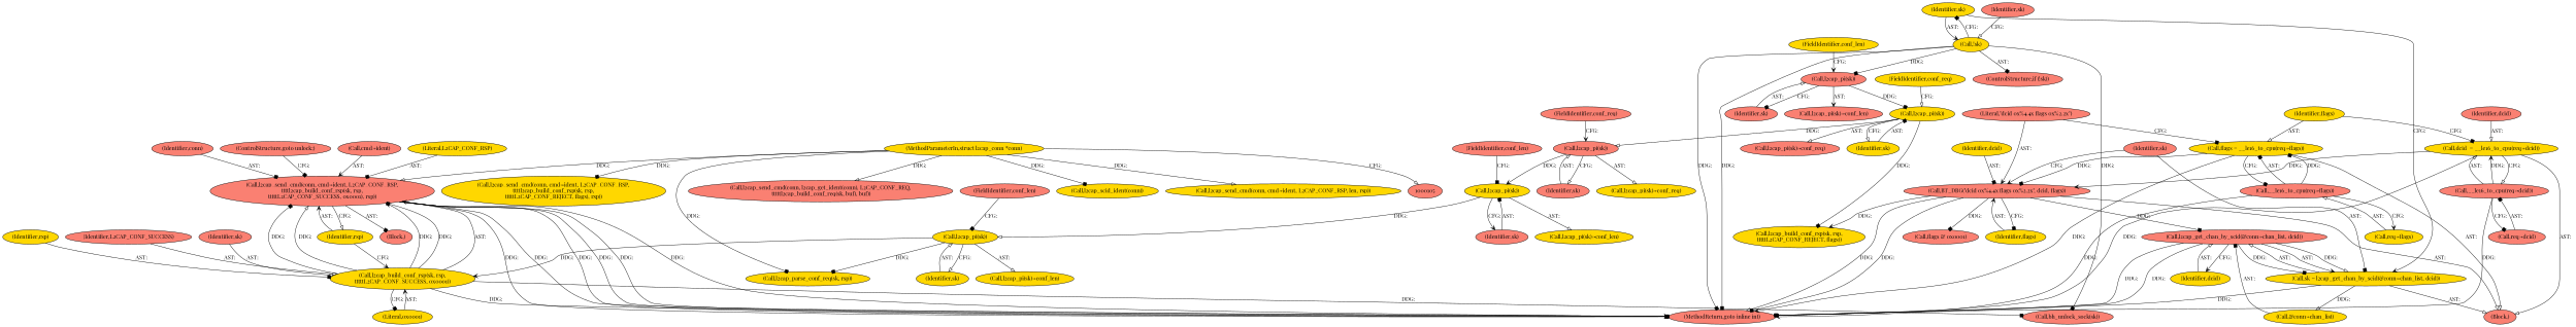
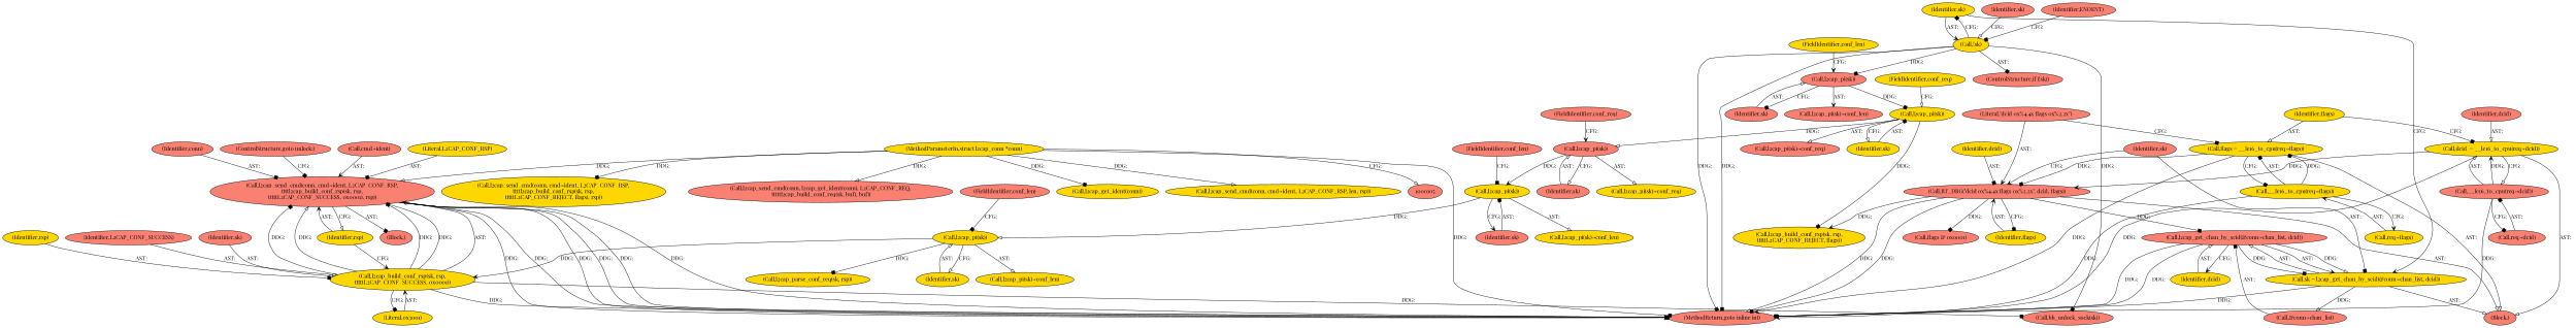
  digraph {
    fontname="Playfair Display"
    node [fillcolor=salmon fontname="Playfair Display" style=filled]
    edge [arrowhead=box fontname="Playfair Display"]
    n1 [label="(Call,l2cap_send_cmd(conn, cmd->ident, L2CAP_CONF_RSP,\n\t\t\t\tl2cap_build_conf_rsp(sk, rsp,\n\t\t\t\t\tL2CAP_CONF_SUCCESS, 0x0001), rsp))"]
    n2 [fillcolor=gold label="(Identifier,rsp)"]
    n3 [label="(MethodReturn,goto inline int)"]
    n4 [label="(Block,)"]
    n5 [fillcolor=gold label="(Call,l2cap_build_conf_rsp(sk, rsp,\n\t\t\t\t\tL2CAP_CONF_SUCCESS, 0x0001))"]
    n6 [fillcolor=gold label="(MethodParameterIn,struct l2cap_conn *conn)"]
    n7 [fillcolor=gold label="(Call,l2cap_send_cmd(conn, cmd->ident, L2CAP_CONF_RSP,\n\t\t\t\tl2cap_build_conf_rsp(sk, rsp,\n\t\t\t\t\tL2CAP_CONF_REJECT, flags), rsp))"]
    n8 [label="(Call,l2cap_send_cmd(conn, l2cap_get_ident(conn), L2CAP_CONF_REQ,\n \t\t\t\t\tl2cap_build_conf_req(sk, buf), buf))"]
-   n9 [fillcolor=gold label="(Call,l2cap_scid_ident(conn))"]
+   n9 [fillcolor=gold label="(Call,l2cap_get_ident(conn))"]
    n10 [fillcolor=gold label="(Call,l2cap_send_cmd(conn, cmd->ident, L2CAP_CONF_RSP, len, rsp))"]
    1000105
-   n12 [fillcolor=gold label="(Literal,0x0001)"]
+   n12 [fillcolor=gold label="(Literal,0x3001)"]
    n13 [label="(Call,bh_unlock_sock(sk))"]
    n14 [fillcolor=gold label="(Call,l2cap_pi(sk))"]
    n15 [fillcolor=gold label="(Call,l2cap_parse_conf_req(sk, rsp))"]
    n16 [fillcolor=gold label="(Call,l2cap_pi(sk)->conf_len)"]
    n17 [fillcolor=gold label="(Identifier,sk)"]
    n18 [fillcolor=gold label="(Call,l2cap_pi(sk))"]
    n19 [fillcolor=gold label="(Call,l2cap_pi(sk)->conf_len)"]
    n20 [label="(Identifier,sk)"]
    n21 [label="(Call,l2cap_pi(sk))"]
    n22 [fillcolor=gold label="(Call,l2cap_pi(sk)->conf_req)"]
    n23 [label="(Identifier,sk)"]
    n24 [fillcolor=gold label="(Call,l2cap_pi(sk))"]
    n25 [label="(Call,l2cap_pi(sk)->conf_req)"]
    n26 [fillcolor=gold label="(Call,l2cap_build_conf_rsp(sk, rsp,\n\t\t\t\t\tL2CAP_CONF_REJECT, flags))"]
    n27 [fillcolor=gold label="(Identifier,sk)"]
    n28 [label="(Call,l2cap_pi(sk))"]
    n29 [label="(Call,l2cap_pi(sk)->conf_len)"]
    n30 [label="(Identifier,sk)"]
    n31 [fillcolor=gold label="(Call,!sk)"]
    n32 [fillcolor=gold label="(Identifier,sk)"]
    n33 [label="(ControlStructure,if (!sk))"]
    n34 [fillcolor=gold label="(Call,sk = l2cap_get_chan_by_scid(&conn->chan_list, dcid))"]
    n35 [label="(Call,l2cap_get_chan_by_scid(&conn->chan_list, dcid))"]
    n36 [label="(Block,)"]
-   n37 [fillcolor=gold label="(Call,&conn->chan_list)"]
+   n37 [label="(Call,&conn->chan_list)"]
    n38 [fillcolor=gold label="(Identifier,dcid)"]
    n39 [label="(Call,BT_DBG(\"dcid 0x%4.4x flags 0x%2.2x\", dcid, flags))"]
    n40 [label="(Call,flags & 0x0001)"]
    n41 [fillcolor=gold label="(Identifier,flags)"]
    n42 [fillcolor=gold label="(Call,dcid  = __le16_to_cpu(req->dcid))"]
    n43 [label="(Call,__le16_to_cpu(req->dcid))"]
    n44 [label="(Call,req->dcid)"]
    n45 [fillcolor=gold label="(Call,flags = __le16_to_cpu(req->flags))"]
-   n46 [label="(Call,__le16_to_cpu(req->flags))"]
+   n46 [fillcolor=gold label="(Call,__le16_to_cpu(req->flags))"]
    n47 [fillcolor=gold label="(Call,req->flags)"]
    n48 [fillcolor=gold label="(Identifier,rsp)"]
    n49 [label="(Identifier,dcid)"]
    n50 [label="(Identifier,L2CAP_CONF_SUCCESS)"]
    n51 [label="(Identifier,sk)"]
    n52 [fillcolor=gold label="(Identifier,dcid)"]
    n53 [label="(Literal,\"dcid 0x%4.4x flags 0x%2.2x\")"]
    n54 [fillcolor=gold label="(Identifier,flags)"]
    n55 [fillcolor=gold label="(FieldIdentifier,conf_len)"]
    n56 [fillcolor=gold label="(Literal,L2CAP_CONF_RSP)"]
+   n57 [label="(Identifier,ENOENT)"]
    n58 [label="(Identifier,conn)"]
    n59 [label="(FieldIdentifier,conf_req)"]
    n60 [label="(ControlStructure,goto unlock;)"]
    n61 [label="(FieldIdentifier,conf_len)"]
    n62 [label="(FieldIdentifier,conf_len)"]
    n63 [label="(Call,cmd->ident)"]
    n64 [label="(Identifier,sk)"]
    n65 [fillcolor=gold label="(FieldIdentifier,conf_req)"]
    n66 [label="(Identifier,sk)"]
    n1 -> n2 [arrowhead=onormal label="CFG: "]
    n1 -> n3 [label="DDG: "]
    n1 -> n3 [arrowhead=onormal label="DDG: "]
    n1 -> n3 [label="DDG: "]
    n1 -> n3 [label="DDG: "]
    n1 -> n3 [arrowhead=vee label="DDG: "]
    n1 -> n3 [label="DDG: "]
    n1 -> n4 [label="AST: "]
    n2 -> n1 [arrowhead=vee label="AST: "]
    n2 -> n5 [arrowhead=vee label="CFG: "]
    n5 -> n1 [arrowhead=vee label="AST: "]
    n5 -> n1 [label="DDG: "]
    n5 -> n1 [arrowhead=vee label="DDG: "]
    n5 -> n1 [label="DDG: "]
    n5 -> n1 [arrowhead=onormal label="DDG: "]
    n5 -> n3 [arrowhead=vee label="DDG: "]
    n5 -> n12 [label="CFG: "]
    n5 -> n13 [label="DDG: "]
    n6 -> n1 [arrowhead=onormal label="DDG: "]
-   n6 -> n15 [label="DDG: "]
+   n6 -> n3 [label="DDG: "]
    n6 -> n7 [label="DDG: "]
    n6 -> n8 [arrowhead=onormal label="DDG: "]
    n6 -> n9 [label="DDG: "]
    n6 -> n10 [arrowhead=onormal label="DDG: "]
    n6 -> 1000105 [arrowhead=onormal label="CFG: "]
    n12 -> n5 [arrowhead=vee label="AST: "]
    n14 -> n5 [arrowhead=vee label="DDG: "]
    n14 -> n15 [label="DDG: "]
    n14 -> n16 [arrowhead=onormal label="AST: "]
    n14 -> n17 [arrowhead=onormal label="CFG: "]
    n17 -> n14 [arrowhead=onormal label="AST: "]
    n18 -> n14 [arrowhead=onormal label="DDG: "]
    n18 -> n19 [arrowhead=onormal label="AST: "]
    n18 -> n20 [arrowhead=vee label="CFG: "]
    n20 -> n18 [label="AST: "]
    n21 -> n18 [arrowhead=vee label="DDG: "]
    n21 -> n22 [arrowhead=onormal label="AST: "]
    n21 -> n23 [arrowhead=onormal label="CFG: "]
    n23 -> n21 [arrowhead=onormal label="AST: "]
    n24 -> n21 [arrowhead=onormal label="DDG: "]
    n24 -> n25 [arrowhead=onormal label="AST: "]
    n24 -> n26 [label="DDG: "]
    n24 -> n27 [arrowhead=onormal label="CFG: "]
    n27 -> n24 [label="AST: "]
    n28 -> n24 [label="DDG: "]
    n28 -> n29 [arrowhead=vee label="AST: "]
    n28 -> n30 [label="CFG: "]
    n30 -> n28 [arrowhead=onormal label="AST: "]
    n31 -> n3 [label="DDG: "]
    n31 -> n3 [label="DDG: "]
    n31 -> n13 [label="DDG: "]
    n31 -> n28 [label="DDG: "]
    n31 -> n32 [label="CFG: "]
    n31 -> n33 [label="AST: "]
    n32 -> n31 [arrowhead=vee label="AST: "]
    n32 -> n34 [arrowhead=vee label="CFG: "]
    n34 -> n3 [arrowhead=onormal label="DDG: "]
    n34 -> n35 [arrowhead=onormal label="AST: "]
    n34 -> n36 [arrowhead=onormal label="AST: "]
    n34 -> n37 [arrowhead=onormal label="DDG: "]
    n35 -> n3 [label="DDG: "]
    n35 -> n3 [arrowhead=onormal label="DDG: "]
    n35 -> n34 [arrowhead=vee label="AST: "]
    n35 -> n34 [arrowhead=onormal label="DDG: "]
    n35 -> n34 [label="DDG: "]
    n35 -> n38 [arrowhead=vee label="CFG: "]
    n37 -> n35 [label="AST: "]
    n38 -> n35 [arrowhead=onormal label="AST: "]
    n39 -> n3 [arrowhead=onormal label="DDG: "]
    n39 -> n3 [label="DDG: "]
    n39 -> n26 [arrowhead=vee label="DDG: "]
    n39 -> n35 [label="DDG: "]
    n39 -> n36 [arrowhead=onormal label="AST: "]
    n39 -> n40 [label="DDG: "]
    n39 -> n41 [label="CFG: "]
    n41 -> n39 [arrowhead=vee label="AST: "]
    n42 -> n3 [arrowhead=onormal label="DDG: "]
    n42 -> n36 [arrowhead=onormal label="AST: "]
    n42 -> n39 [arrowhead=vee label="DDG: "]
    n42 -> n43 [arrowhead=onormal label="CFG: "]
    n43 -> n3 [label="DDG: "]
    n43 -> n42 [arrowhead=onormal label="AST: "]
    n43 -> n42 [arrowhead=vee label="DDG: "]
    n43 -> n44 [label="CFG: "]
    n44 -> n43 [label="AST: "]
    n45 -> n3 [arrowhead=vee label="DDG: "]
    n45 -> n36 [arrowhead=onormal label="AST: "]
    n45 -> n39 [label="DDG: "]
    n45 -> n46 [label="CFG: "]
    n46 -> n3 [arrowhead=vee label="DDG: "]
    n46 -> n45 [label="AST: "]
    n46 -> n45 [label="DDG: "]
    n46 -> n47 [arrowhead=vee label="CFG: "]
-   n47 -> n46 [arrowhead=onormal label="AST: "]
+   n47 -> n46 [arrowhead=vee label="AST: "]
    n48 -> n5 [label="AST: "]
    n49 -> n42 [arrowhead=onormal label="AST: "]
    n50 -> n5 [arrowhead=onormal label="AST: "]
    n51 -> n31 [arrowhead=onormal label="CFG: "]
    n52 -> n39 [label="AST: "]
    n53 -> n39 [arrowhead=vee label="AST: "]
    n53 -> n45 [label="CFG: "]
    n54 -> n42 [label="CFG: "]
    n54 -> n45 [arrowhead=onormal label="AST: "]
    n55 -> n28 [arrowhead=vee label="CFG: "]
    n56 -> n1 [label="AST: "]
+   n57 -> n31 [label="CFG: "]
    n58 -> n1 [label="AST: "]
    n59 -> n21 [arrowhead=vee label="CFG: "]
    n60 -> n1 [label="CFG: "]
    n61 -> n18 [label="CFG: "]
    n62 -> n14 [label="CFG: "]
    n63 -> n1 [arrowhead=vee label="AST: "]
    n64 -> n5 [arrowhead=onormal label="AST: "]
    n65 -> n24 [arrowhead=onormal label="CFG: "]
    n66 -> n34 [label="AST: "]
    n66 -> n39 [arrowhead=vee label="CFG: "]
  }
